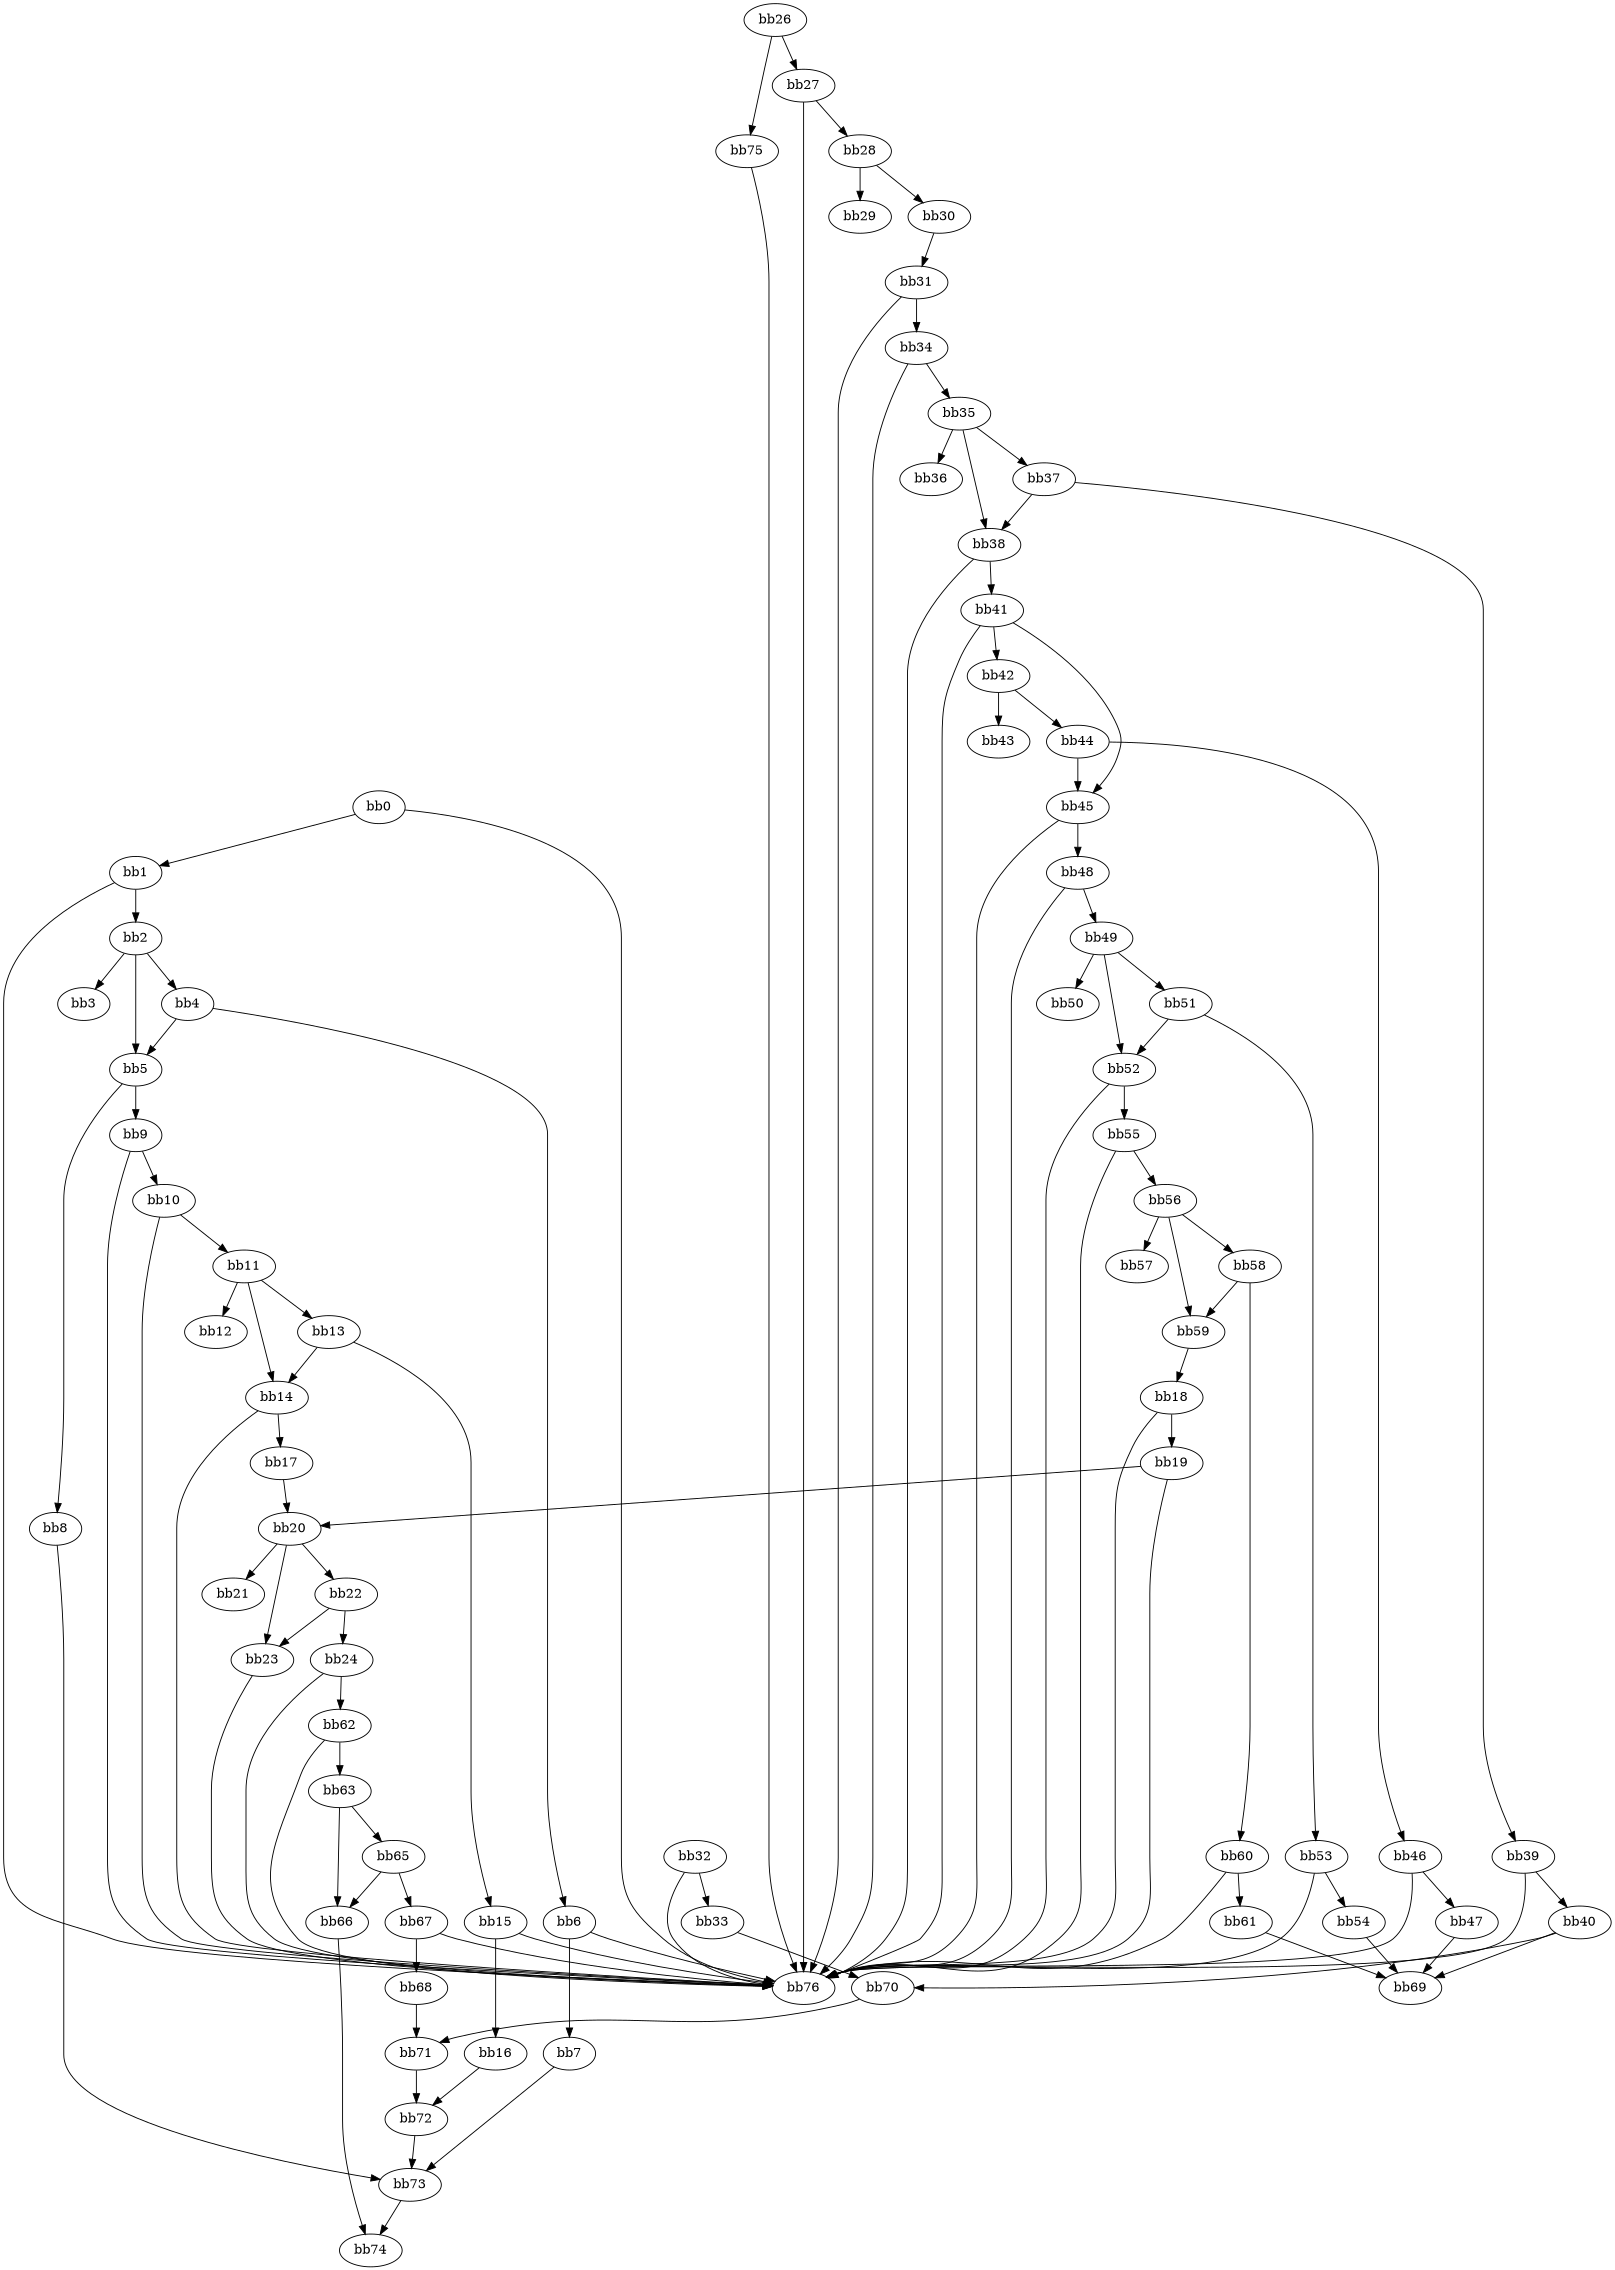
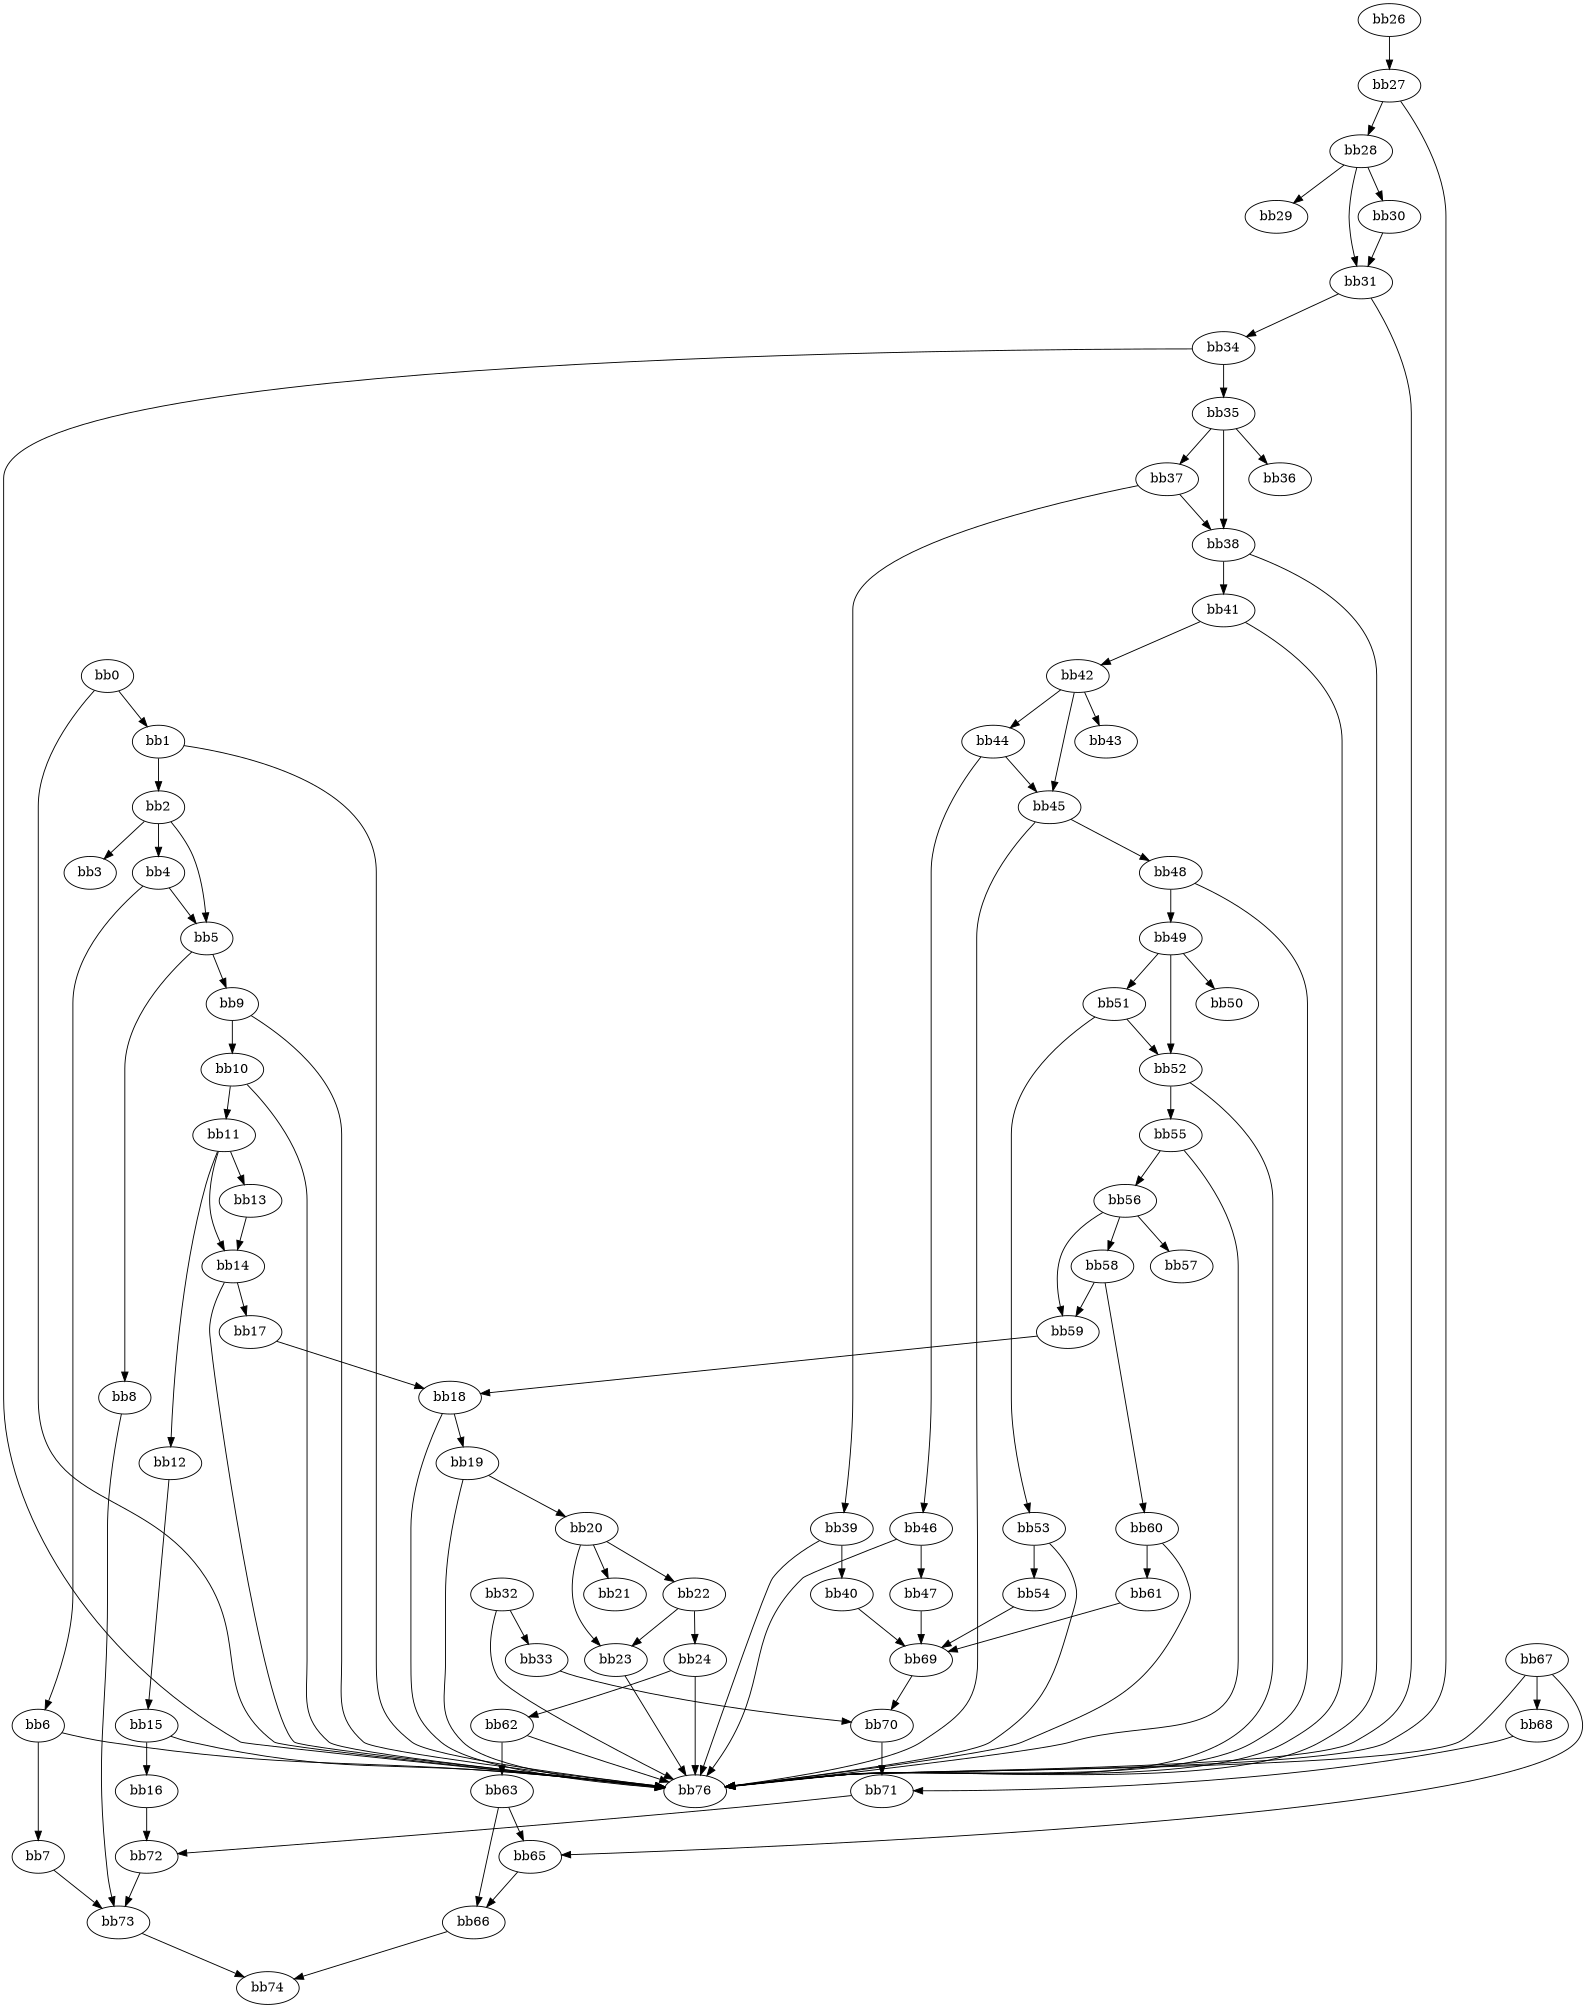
  digraph {
    n1 [label="bb0\l"]
    n2 [label="bb1\l"]
    n3 [label="bb76\l"]
    n4 [label="bb2\l"]
    n5 [label="bb3\l"]
    n6 [label="bb4\l"]
    n7 [label="bb5\l"]
    n8 [label="bb6\l"]
    n9 [label="bb8\l"]
    n10 [label="bb9\l"]
    n11 [label="bb7\l"]
    n12 [label="bb73\l"]
    n13 [label="bb10\l"]
    n14 [label="bb74\l"]
    n15 [label="bb11\l"]
    n16 [label="bb12\l"]
    n17 [label="bb13\l"]
    n18 [label="bb14\l"]
    n19 [label="bb15\l"]
    n20 [label="bb17\l"]
    n21 [label="bb16\l"]
    n22 [label="bb18\l"]
    n23 [label="bb72\l"]
    n24 [label="bb19\l"]
    n25 [label="bb20\l"]
    n26 [label="bb21\l"]
    n27 [label="bb22\l"]
    n28 [label="bb23\l"]
    n29 [label="bb24\l"]
    n30 [label="bb62\l"]
    n31 [label="bb63\l"]
    n32 [label="bb26\l"]
-   n33 [label="bb75\l"]
    n34 [label="bb27\l"]
    n35 [label="bb28\l"]
    n36 [label="bb29\l"]
    n37 [label="bb30\l"]
    n38 [label="bb31\l"]
    n39 [label="bb34\l"]
    n40 [label="bb32\l"]
    n41 [label="bb33\l"]
    n42 [label="bb35\l"]
    n43 [label="bb70\l"]
    n44 [label="bb71\l"]
    n45 [label="bb36\l"]
    n46 [label="bb37\l"]
    n47 [label="bb38\l"]
    n48 [label="bb39\l"]
    n49 [label="bb41\l"]
    n50 [label="bb40\l"]
    n51 [label="bb42\l"]
    n52 [label="bb69\l"]
    n53 [label="bb43\l"]
    n54 [label="bb44\l"]
    n55 [label="bb45\l"]
    n56 [label="bb46\l"]
    n57 [label="bb48\l"]
    n58 [label="bb47\l"]
    n59 [label="bb49\l"]
    n60 [label="bb50\l"]
    n61 [label="bb51\l"]
    n62 [label="bb52\l"]
    n63 [label="bb53\l"]
    n64 [label="bb55\l"]
    n65 [label="bb54\l"]
    n66 [label="bb56\l"]
    n67 [label="bb57\l"]
    n68 [label="bb58\l"]
    n69 [label="bb59\l"]
    n70 [label="bb60\l"]
    n71 [label="bb61\l"]
    n72 [label="bb65\l"]
    n73 [label="bb66\l"]
    n74 [label="bb67\l"]
    n75 [label="bb68\l"]
    n1 -> n2
    n1 -> n3
    n2 -> n3
    n2 -> n4
    n4 -> n5
    n4 -> n6
    n4 -> n7
    n6 -> n7
    n6 -> n8
    n7 -> n9
    n7 -> n10
    n8 -> n3
    n8 -> n11
    n9 -> n12
    n10 -> n3
    n10 -> n13
    n11 -> n12
    n12 -> n14
    n13 -> n3
    n13 -> n15
    n15 -> n16
    n15 -> n17
    n15 -> n18
    n17 -> n18
-   n17 -> n19
+   n16 -> n19
    n18 -> n3
    n18 -> n20
    n19 -> n3
    n19 -> n21
-   n20 -> n25
+   n20 -> n22
    n21 -> n23
    n22 -> n3
    n22 -> n24
    n23 -> n12
    n24 -> n3
    n24 -> n25
    n25 -> n26
    n25 -> n27
    n25 -> n28
    n27 -> n28
    n27 -> n29
    n28 -> n3
    n29 -> n3
    n29 -> n30
    n30 -> n3
    n30 -> n31
    n31 -> n72
    n31 -> n73
-   n32 -> n33
    n32 -> n34
-   n33 -> n3
    n34 -> n3
    n34 -> n35
    n35 -> n36
    n35 -> n37
+   n35 -> n38
    n37 -> n38
    n38 -> n3
    n38 -> n39
    n39 -> n3
    n39 -> n42
    n40 -> n3
    n40 -> n41
    n41 -> n43
    n42 -> n45
    n42 -> n46
    n42 -> n47
    n43 -> n44
    n44 -> n23
    n46 -> n47
    n46 -> n48
    n47 -> n3
    n47 -> n49
    n48 -> n3
    n48 -> n50
    n49 -> n3
    n49 -> n51
    n50 -> n52
    n51 -> n53
    n51 -> n54
-   n49 -> n55
-   n50 -> n43
+   n51 -> n55
+   n52 -> n43
    n54 -> n55
    n54 -> n56
    n55 -> n3
    n55 -> n57
    n56 -> n3
    n56 -> n58
    n57 -> n3
    n57 -> n59
    n58 -> n52
    n59 -> n60
    n59 -> n61
    n59 -> n62
    n61 -> n62
    n61 -> n63
    n62 -> n3
    n62 -> n64
    n63 -> n3
    n63 -> n65
    n64 -> n3
    n64 -> n66
    n65 -> n52
    n66 -> n67
    n66 -> n68
    n66 -> n69
    n68 -> n69
    n68 -> n70
    n69 -> n22
    n70 -> n3
    n70 -> n71
    n71 -> n52
    n72 -> n73
-   n72 -> n74
+   n74 -> n72
    n73 -> n14
    n74 -> n3
    n74 -> n75
    n75 -> n44
  }
